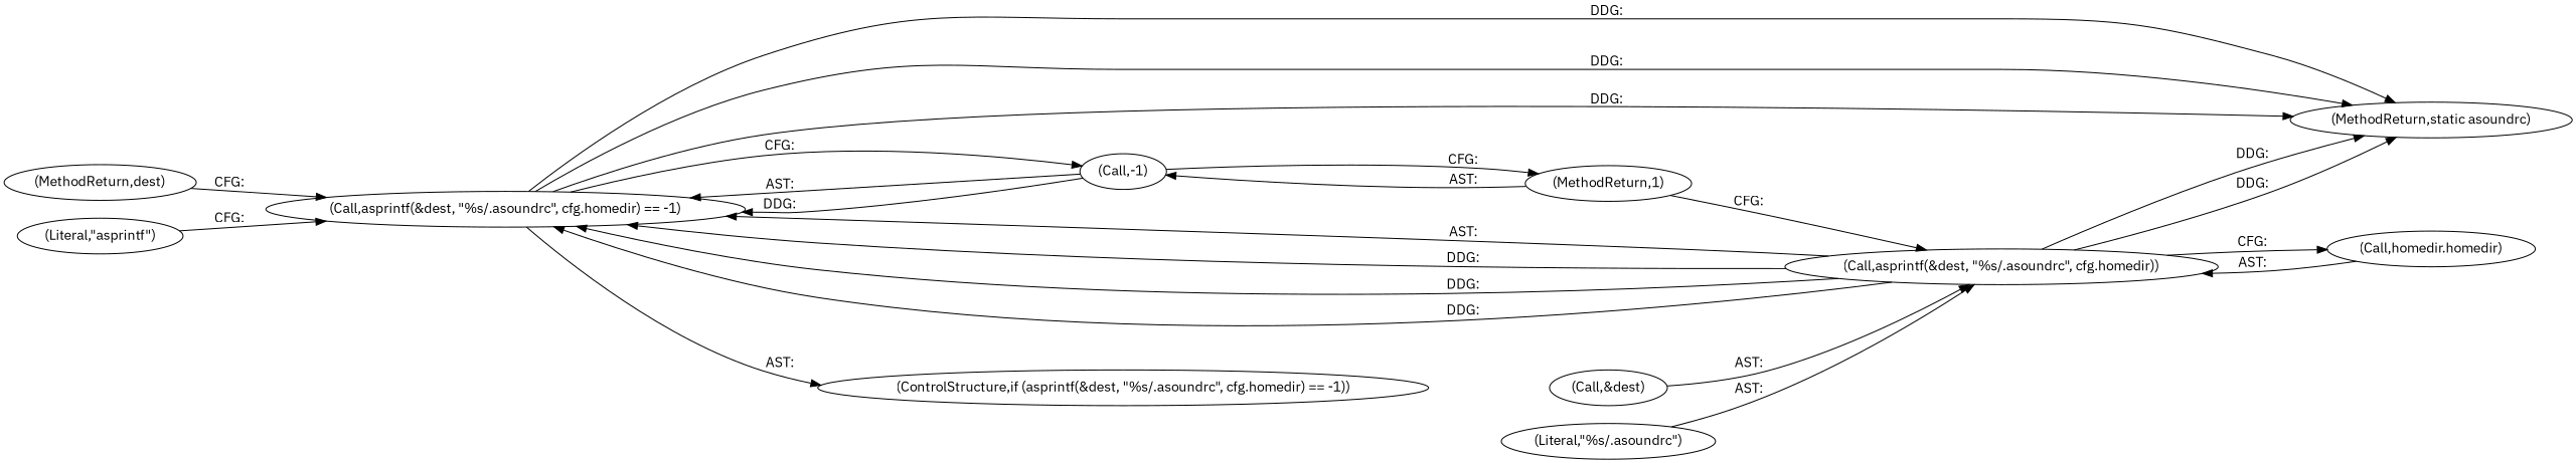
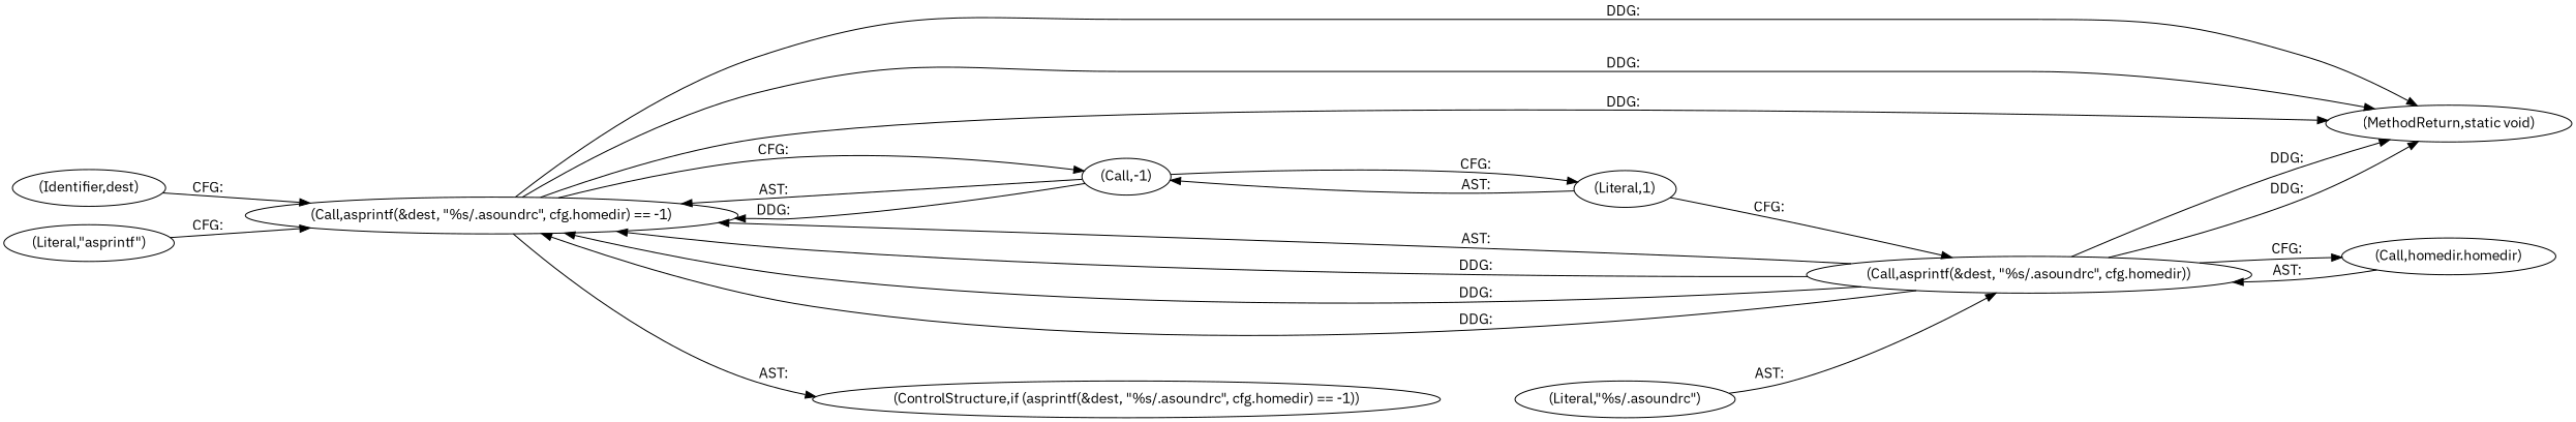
  digraph {
    fontname="IBM Plex Sans"
    rankdir=LR
    node [fontname="IBM Plex Sans"]
    edge [fontname="IBM Plex Sans"]
    n1 [label="(Call,asprintf(&dest, \"%s/.asoundrc\", cfg.homedir) == -1)"]
    n2 [label="(Call,-1)"]
    n3 [label="(ControlStructure,if (asprintf(&dest, \"%s/.asoundrc\", cfg.homedir) == -1))"]
-   n4 [label="(MethodReturn,static asoundrc)"]
-   n5 [label="(MethodReturn,1)"]
+   n4 [label="(MethodReturn,static void)"]
+   n5 [label="(Literal,1)"]
    n6 [label="(Call,asprintf(&dest, \"%s/.asoundrc\", cfg.homedir))"]
    n7 [label="(Call,homedir.homedir)"]
-   n8 [label="(MethodReturn,dest)"]
-   n9 [label="(Call,&dest)"]
+   n8 [label="(Identifier,dest)"]
    n10 [label="(Literal,\"%s/.asoundrc\")"]
    n11 [label="(Literal,\"asprintf\")"]
    n1 -> n2 [label="CFG: "]
    n1 -> n3 [label="AST: "]
    n1 -> n4 [label="DDG: "]
    n1 -> n4 [label="DDG: "]
    n1 -> n4 [label="DDG: "]
    n2 -> n1 [label="AST: "]
    n2 -> n1 [label="DDG: "]
    n2 -> n5 [label="CFG: "]
    n5 -> n2 [label="AST: "]
    n5 -> n6 [label="CFG: "]
    n6 -> n1 [label="AST: "]
    n6 -> n1 [label="DDG: "]
    n6 -> n1 [label="DDG: "]
    n6 -> n1 [label="DDG: "]
    n6 -> n4 [label="DDG: "]
    n6 -> n4 [label="DDG: "]
    n6 -> n7 [label="CFG: "]
    n7 -> n6 [label="AST: "]
    n8 -> n1 [label="CFG: "]
-   n9 -> n6 [label="AST: "]
    n10 -> n6 [label="AST: "]
    n11 -> n1 [label="CFG: "]
  }
